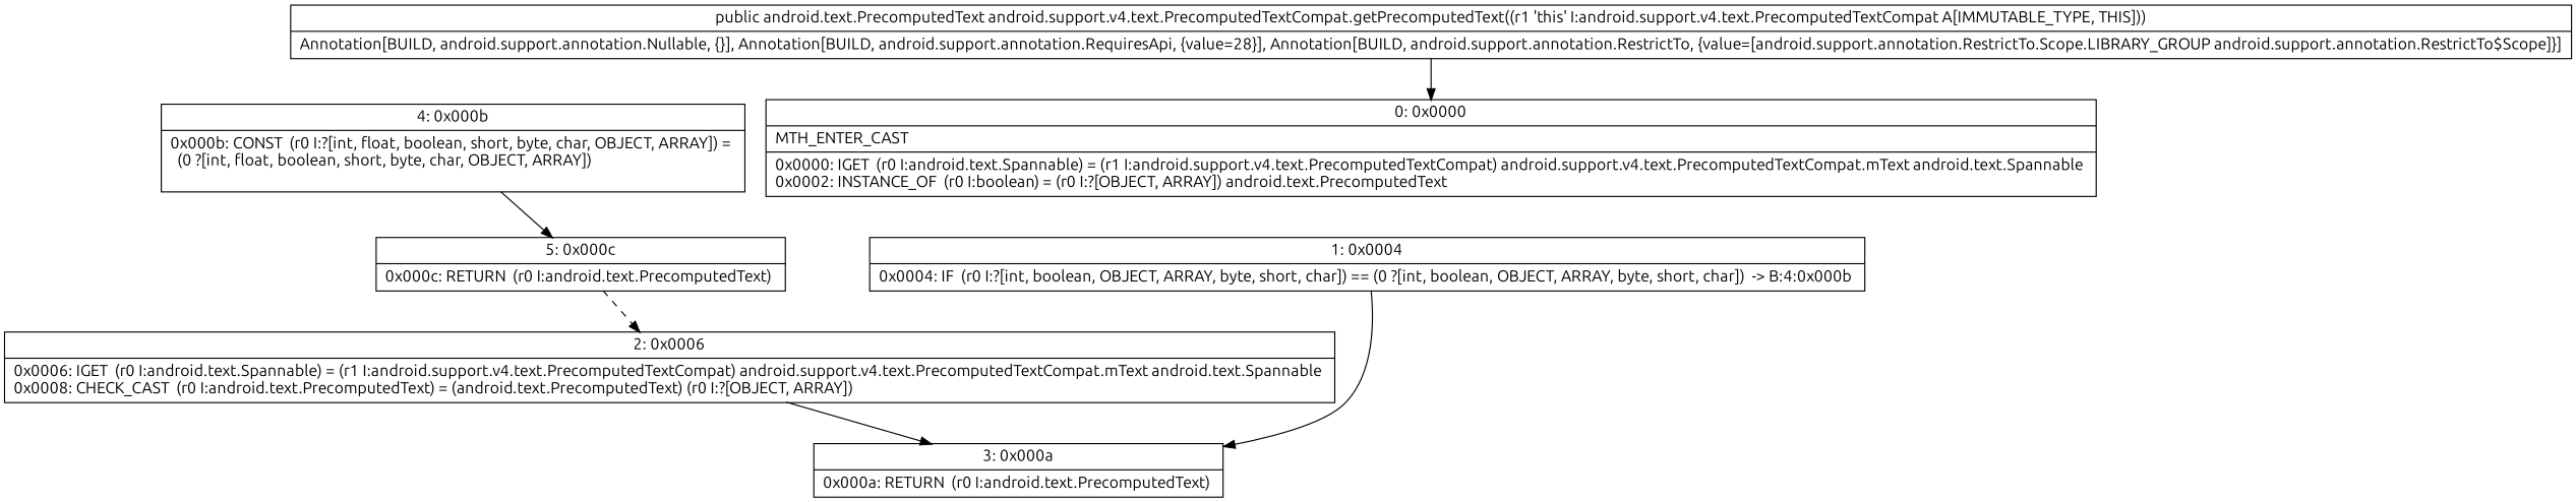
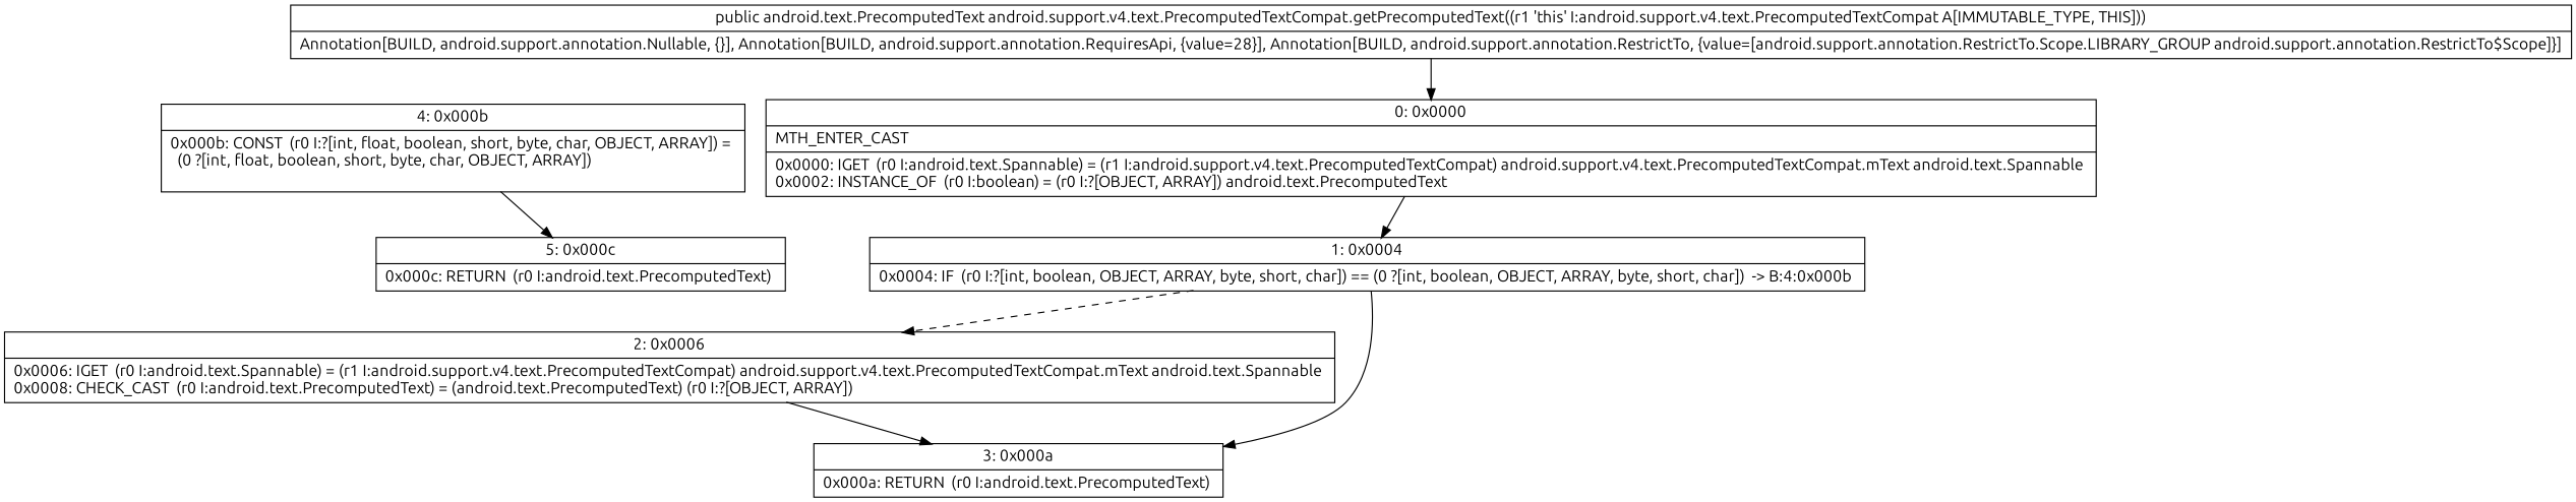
  digraph {
    fontname=Ubuntu
    node [fontname=Ubuntu shape=record]
    edge [fontname=Ubuntu]
    n1 [label="{0\:\ 0x0000|MTH_ENTER_CAST\l|0x0000: IGET  (r0 I:android.text.Spannable) = (r1 I:android.support.v4.text.PrecomputedTextCompat) android.support.v4.text.PrecomputedTextCompat.mText android.text.Spannable \l0x0002: INSTANCE_OF  (r0 I:boolean) = (r0 I:?[OBJECT, ARRAY]) android.text.PrecomputedText \l}"]
    n2 [label="{1\:\ 0x0004|0x0004: IF  (r0 I:?[int, boolean, OBJECT, ARRAY, byte, short, char]) == (0 ?[int, boolean, OBJECT, ARRAY, byte, short, char])  \-\> B:4:0x000b \l}"]
    n3 [label="{2\:\ 0x0006|0x0006: IGET  (r0 I:android.text.Spannable) = (r1 I:android.support.v4.text.PrecomputedTextCompat) android.support.v4.text.PrecomputedTextCompat.mText android.text.Spannable \l0x0008: CHECK_CAST  (r0 I:android.text.PrecomputedText) = (android.text.PrecomputedText) (r0 I:?[OBJECT, ARRAY]) \l}"]
    n4 [label="{3\:\ 0x000a|0x000a: RETURN  (r0 I:android.text.PrecomputedText) \l}"]
    n5 [label="{4\:\ 0x000b|0x000b: CONST  (r0 I:?[int, float, boolean, short, byte, char, OBJECT, ARRAY]) = \l  (0 ?[int, float, boolean, short, byte, char, OBJECT, ARRAY])\l \l}"]
    n6 [label="{5\:\ 0x000c|0x000c: RETURN  (r0 I:android.text.PrecomputedText) \l}"]
    n7 [label="{public android.text.PrecomputedText android.support.v4.text.PrecomputedTextCompat.getPrecomputedText((r1 'this' I:android.support.v4.text.PrecomputedTextCompat A[IMMUTABLE_TYPE, THIS]))  | Annotation[BUILD, android.support.annotation.Nullable, \{\}], Annotation[BUILD, android.support.annotation.RequiresApi, \{value=28\}], Annotation[BUILD, android.support.annotation.RestrictTo, \{value=[android.support.annotation.RestrictTo.Scope.LIBRARY_GROUP android.support.annotation.RestrictTo$Scope]\}]\l}"]
-   n6 -> n3 [style=dashed]
+   n1 -> n2
+   n2 -> n3 [style=dashed]
    n2 -> n4
    n3 -> n4
    n5 -> n6
    n7 -> n1
  }
